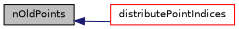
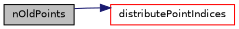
  digraph {
    rankdir=LR
    node [fontname=Helvetica fontsize=10 shape=record]
    n1 [color=black fillcolor=grey75 fontcolor=black height=0.2 label=nOldPoints style=filled width=0.4]
    n2 [color=red height=0.2 label=distributePointIndices width=0.4]
-   n1 -> n2 [color=midnightblue dir=back fontname=Helvetica fontsize=10 labelfontname=Helvetica labelfontsize=10 style=solid]
+   n2 -> n1 [color=midnightblue dir=back fontname=Helvetica fontsize=10 labelfontname=Helvetica labelfontsize=10 style=solid]
  }
